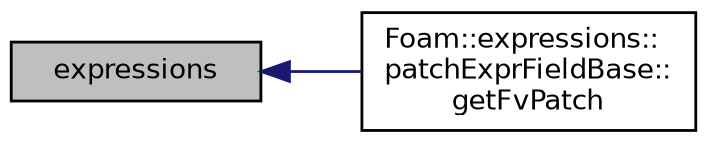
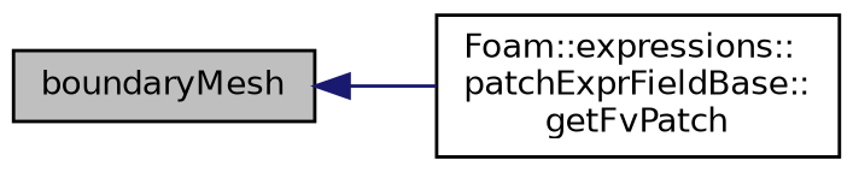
  digraph {
    rankdir=LR
    node [color=black fontname=Helvetica fontsize=10 shape=record]
-   n1 [fillcolor=grey75 fontcolor=black height=0.2 label=expressions style=filled width=0.4]
+   n1 [fillcolor=grey75 fontcolor=black height=0.2 label=boundaryMesh style=filled width=0.4]
    n2 [height=0.2 label="Foam::expressions::\lpatchExprFieldBase::\lgetFvPatch" width=0.4]
    n1 -> n2 [color=midnightblue dir=back fontname=Helvetica fontsize=10 labelfontname=Helvetica labelfontsize=10 style=solid]
  }
